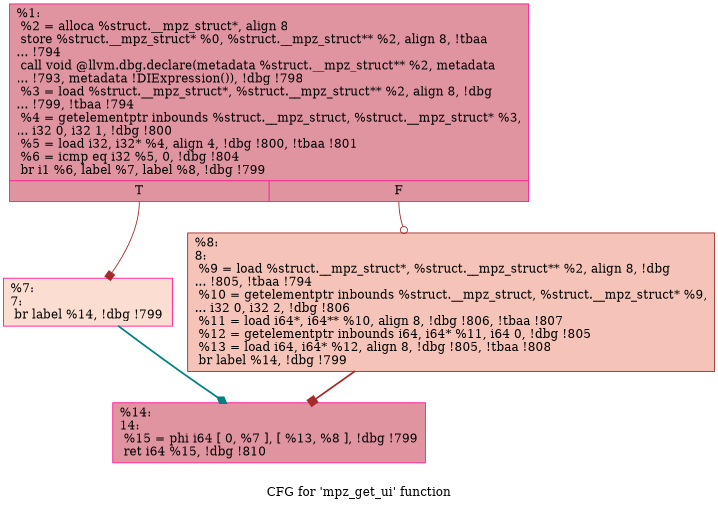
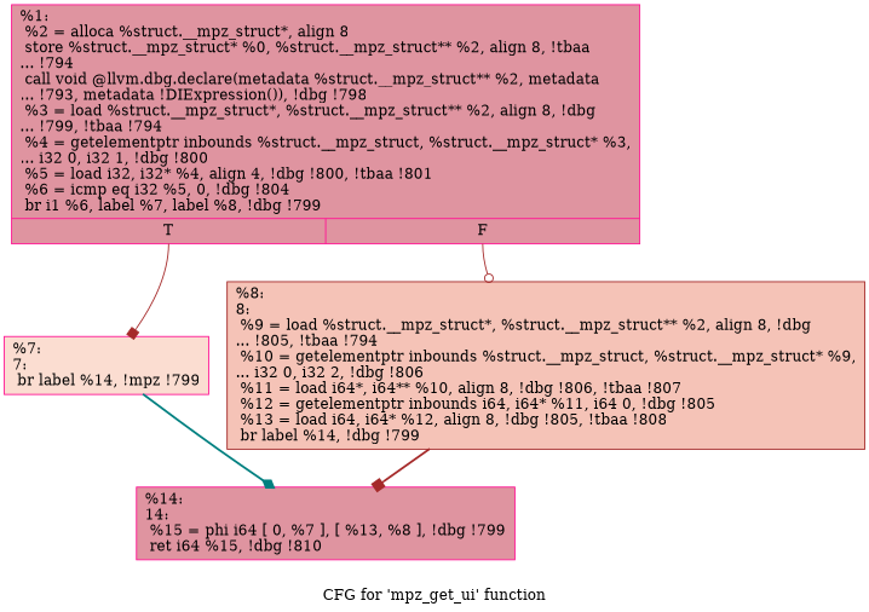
  digraph {
    label="CFG for 'mpz_get_ui' function"
    node [color=deeppink fillcolor="#b70d2870" shape=record style=filled]
    edge [color=brown style=solid arrowhead=box]
    n1 [label="{%1:\l  %2 = alloca %struct.__mpz_struct*, align 8\l  store %struct.__mpz_struct* %0, %struct.__mpz_struct** %2, align 8, !tbaa\l... !794\l  call void @llvm.dbg.declare(metadata %struct.__mpz_struct** %2, metadata\l... !793, metadata !DIExpression()), !dbg !798\l  %3 = load %struct.__mpz_struct*, %struct.__mpz_struct** %2, align 8, !dbg\l... !799, !tbaa !794\l  %4 = getelementptr inbounds %struct.__mpz_struct, %struct.__mpz_struct* %3,\l... i32 0, i32 1, !dbg !800\l  %5 = load i32, i32* %4, align 4, !dbg !800, !tbaa !801\l  %6 = icmp eq i32 %5, 0, !dbg !804\l  br i1 %6, label %7, label %8, !dbg !799\l|{<s0>T|<s1>F}}"]
-   n2 [fillcolor="#f7b39670" label="{%7:\l7:                                                \l  br label %14, !dbg !799\l}"]
+   n2 [fillcolor="#f7b39670" label="{%7:\l7:                                                \l  br label %14, !mpz !799\l}"]
    n3 [color=brown fillcolor="#e8765c70" label="{%8:\l8:                                                \l  %9 = load %struct.__mpz_struct*, %struct.__mpz_struct** %2, align 8, !dbg\l... !805, !tbaa !794\l  %10 = getelementptr inbounds %struct.__mpz_struct, %struct.__mpz_struct* %9,\l... i32 0, i32 2, !dbg !806\l  %11 = load i64*, i64** %10, align 8, !dbg !806, !tbaa !807\l  %12 = getelementptr inbounds i64, i64* %11, i64 0, !dbg !805\l  %13 = load i64, i64* %12, align 8, !dbg !805, !tbaa !808\l  br label %14, !dbg !799\l}"]
    n4 [label="{%14:\l14:                                               \l  %15 = phi i64 [ 0, %7 ], [ %13, %8 ], !dbg !799\l  ret i64 %15, !dbg !810\l}"]
    n1 -> n2 [tailport=s0]
    n1 -> n3 [tailport=s1 arrowhead=odot]
    n2 -> n4 [color=teal style=bold arrowhead=diamond]
    n3 -> n4 [style=bold]
  }
